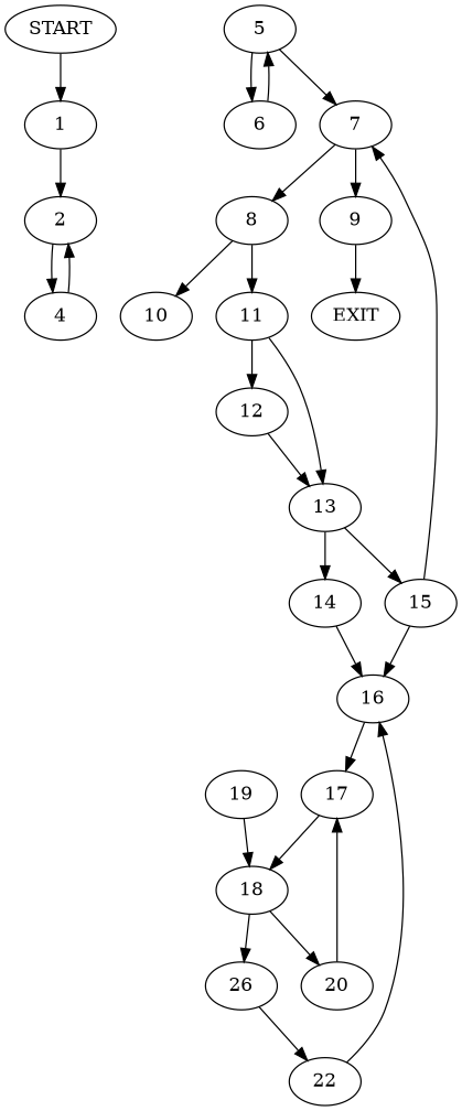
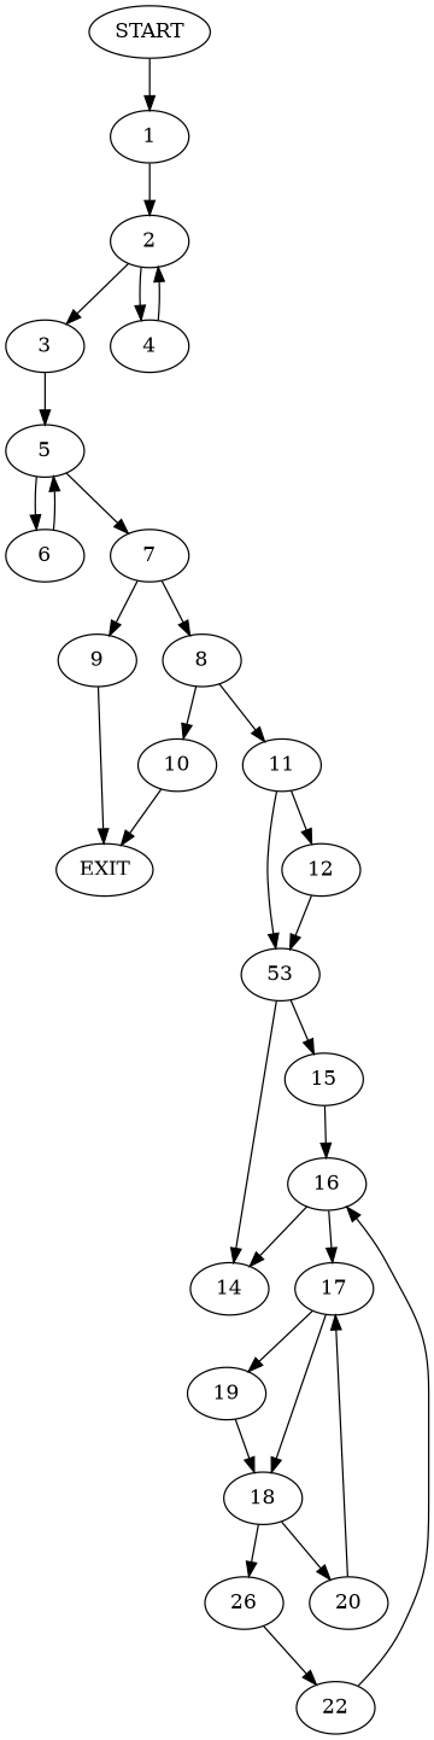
  digraph {
    n1 [label=START]
    1
    2
    n4 [label=EXIT]
+   3
    4
    5
    6
    7
    8
    9
    10
    11
    12
-   13
+   13 [label=53]
    14
    15
    16
    17
    18
    19
    20
    n23 [label=26]
    22
    n1 -> 1
    1 -> 2
+   2 -> 3
    2 -> 4
+   3 -> 5
    4 -> 2
    5 -> 6
    5 -> 7
    6 -> 5
    7 -> 8
    7 -> 9
    8 -> 10
    8 -> 11
    9 -> n4
+   10 -> n4
    11 -> 12
    11 -> 13
    12 -> 13
    13 -> 14
    13 -> 15
-   14 -> 16
-   15 -> 7
+   16 -> 14
    15 -> 16
    16 -> 17
    17 -> 18
+   17 -> 19
    18 -> 20
    18 -> n23
    19 -> 18
    20 -> 17
    n23 -> 22
    22 -> 16
  }
